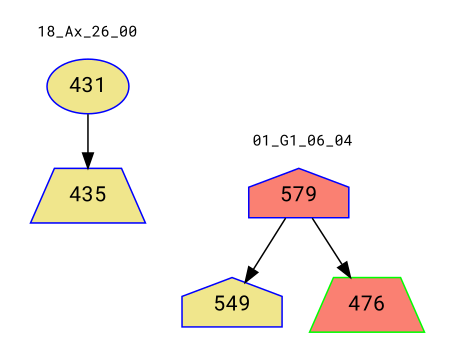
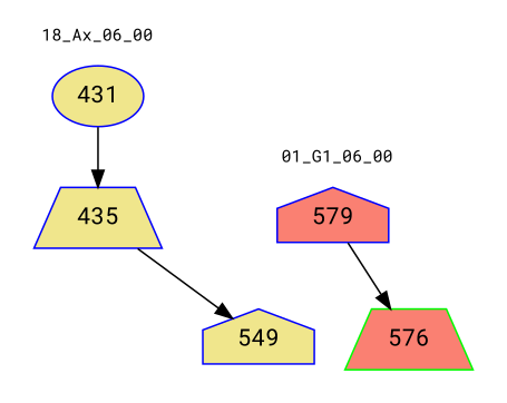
  digraph {
    fontname="Roboto Mono"
    node [color=blue fillcolor=khaki fontname="Roboto Mono" shape=trapezium style=filled]
    edge [color=black fontname="Roboto Mono"]
    n1 [label=431 shape=ellipse]
    n2 [label=435]
    n3 [fillcolor=salmon label=579 shape=house]
    n4 [label=549 shape=house]
-   n5 [color=green fillcolor=salmon label=476]
+   n5 [color=green fillcolor=salmon label=576]
    subgraph cluster_1 {
      color=white
      fontsize=10
-     label="18_Ax_26_00"
+     label="18_Ax_06_00"
      n1
      n2
    }
    subgraph cluster_2 {
      color=white
      fontsize=10
-     label="01_G1_06_04"
+     label="01_G1_06_00"
      n3
      n4
      n5
    }
    n1 -> n2
-   n3 -> n4
+   n2 -> n4
    n3 -> n5
  }
